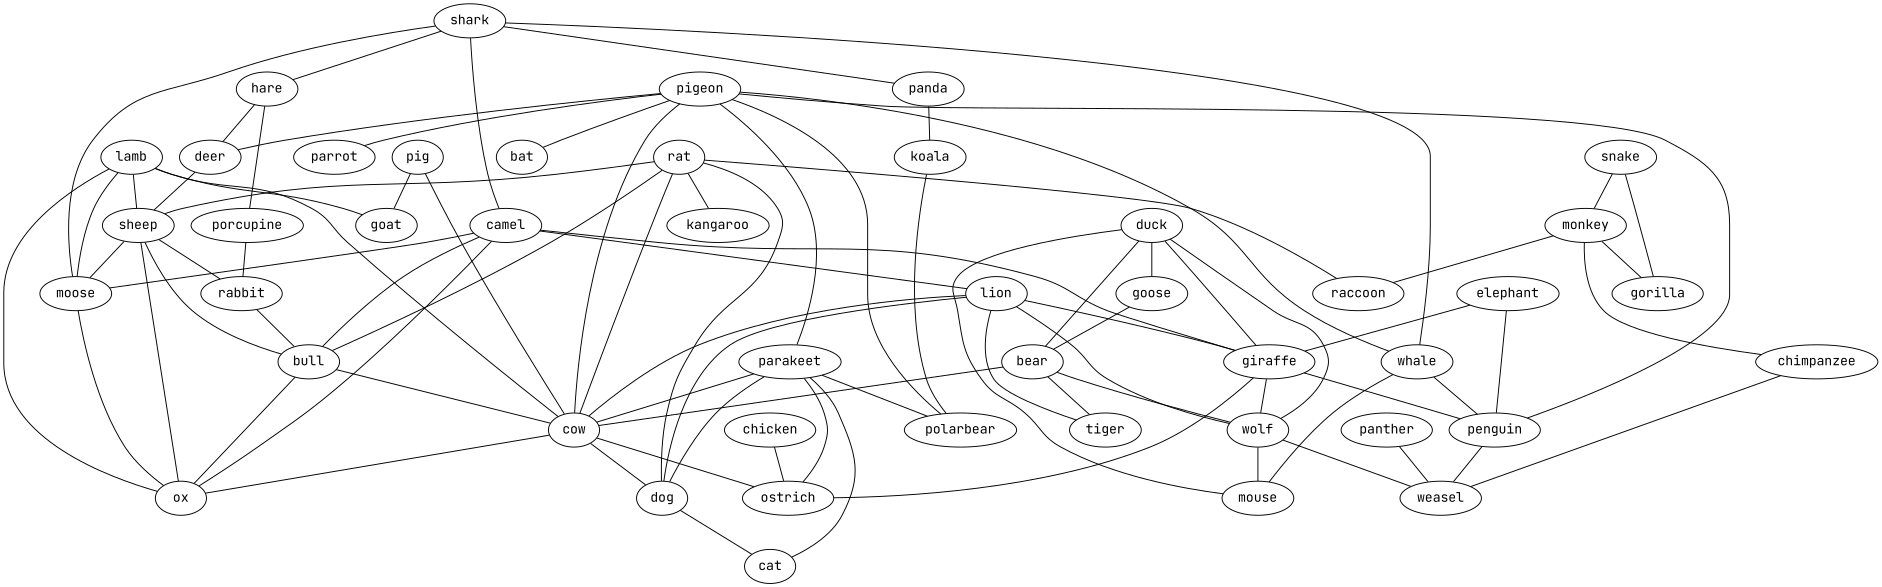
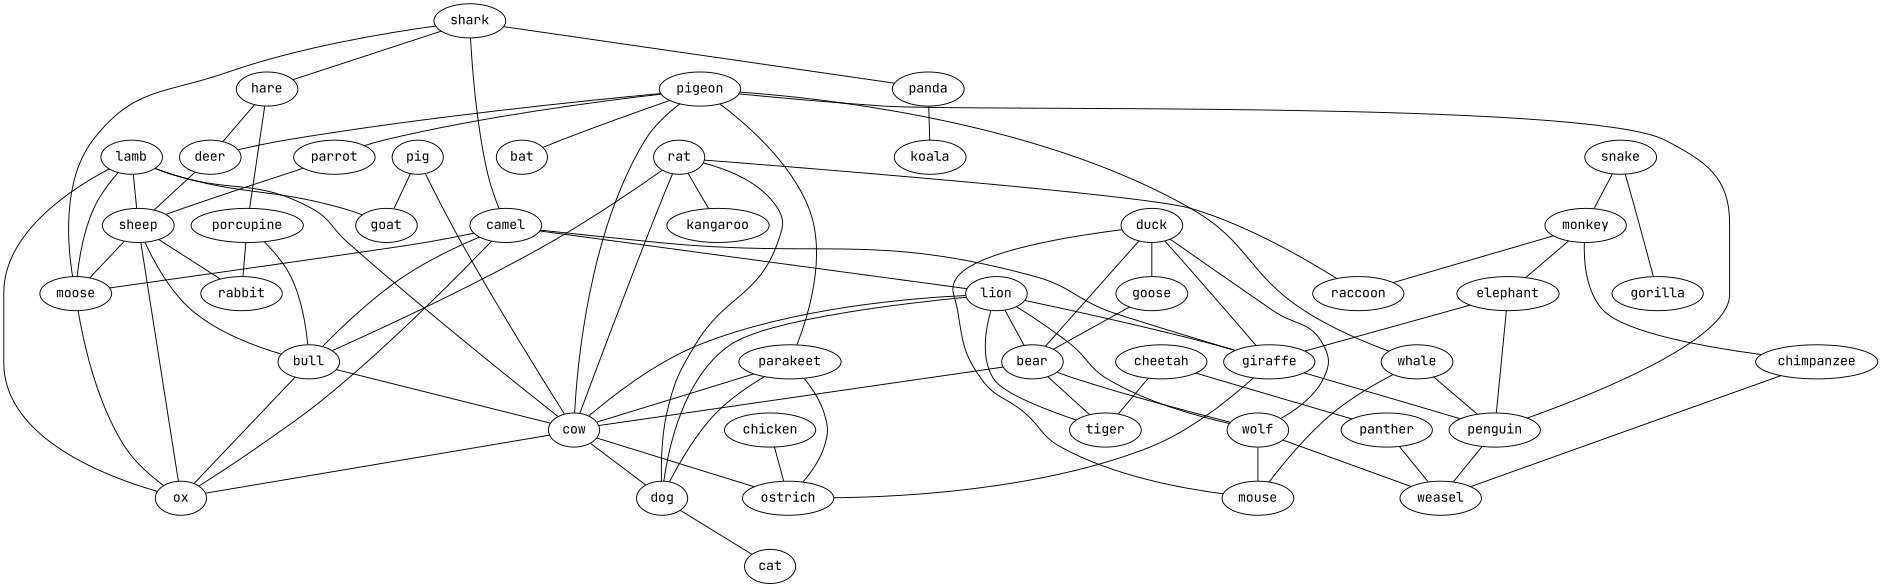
  strict graph {
    fontname="JetBrains Mono"
    node [fontname="JetBrains Mono"]
    edge [fontname="JetBrains Mono" weight=1]
    shark
    camel
    hare
    panda
    moose
    whale
    lion
    giraffe
    bull
    ox
    deer
    porcupine
    koala
    penguin
    mouse
    cow
    bear
    wolf
    dog
    tiger
    ostrich
    pigeon
    parakeet
-   polarbear
    bat
    parrot
    sheep
    cat
    weasel
    rabbit
    duck
    goose
    snake
    monkey
    gorilla
    raccoon
    chimpanzee
    pig
    goat
    lamb
    chicken
    elephant
+   cheetah
    panther
    rat
    kangaroo
    shark -- camel
    shark -- hare
    shark -- panda
    shark -- moose
-   shark -- whale
    camel -- moose
    camel -- lion
    camel -- giraffe
    camel -- bull
    camel -- ox
    hare -- deer
    hare -- porcupine
    panda -- koala
    moose -- ox
    whale -- penguin
    whale -- mouse
    lion -- giraffe
    lion -- cow
+   lion -- bear
    lion -- wolf
    lion -- dog
    lion -- tiger
    giraffe -- penguin
-   giraffe -- wolf
    giraffe -- ostrich
    bull -- ox
    bull -- cow
    deer -- sheep
    porcupine -- rabbit
-   koala -- polarbear
    penguin -- weasel
    cow -- ox
    cow -- dog
    cow -- ostrich
    bear -- cow
    bear -- wolf
    bear -- tiger
    wolf -- mouse
    wolf -- weasel
    dog -- cat
    pigeon -- whale
    pigeon -- deer
    pigeon -- penguin
    pigeon -- cow
    pigeon -- parakeet
-   pigeon -- polarbear
    pigeon -- bat
    pigeon -- parrot
    parakeet -- cow
    parakeet -- dog
    parakeet -- ostrich
-   parakeet -- polarbear
-   parakeet -- cat
    sheep -- moose
    sheep -- bull
    sheep -- ox
    sheep -- rabbit
-   rabbit -- bull
+   porcupine -- bull
    duck -- giraffe
    duck -- mouse
    duck -- bear
    duck -- wolf
    duck -- goose
    goose -- bear
    snake -- monkey
    snake -- gorilla
-   monkey -- gorilla
+   monkey -- elephant
    monkey -- raccoon
    monkey -- chimpanzee
    chimpanzee -- weasel
    pig -- cow
    pig -- goat
    lamb -- moose
    lamb -- ox
    lamb -- cow
    lamb -- sheep
    lamb -- goat
    chicken -- ostrich
    elephant -- giraffe
    elephant -- penguin
+   cheetah -- tiger
+   cheetah -- panther
    panther -- weasel
    rat -- bull
    rat -- cow
    rat -- dog
-   rat -- sheep
+   parrot -- sheep
    rat -- raccoon
    rat -- kangaroo
  }
